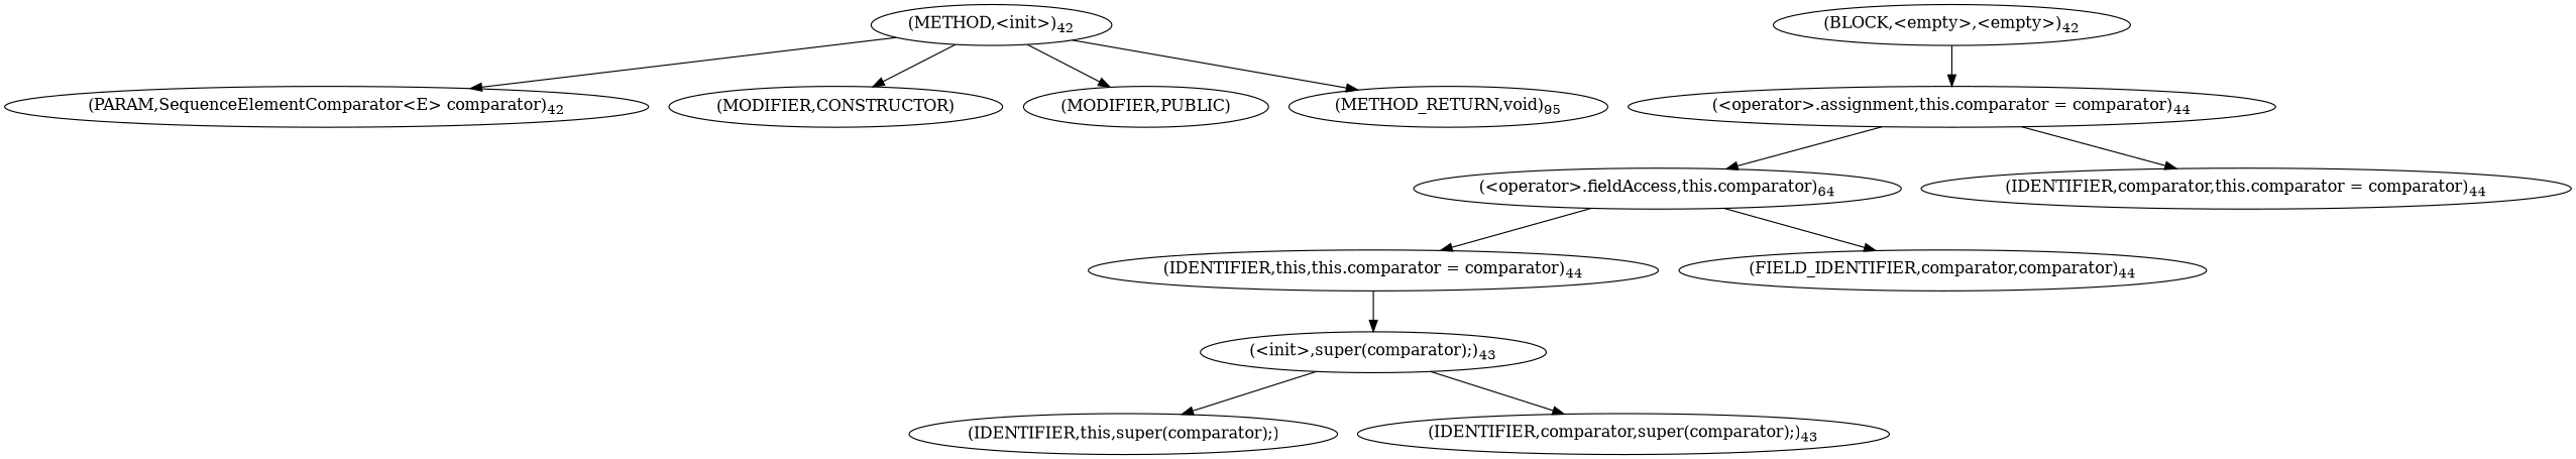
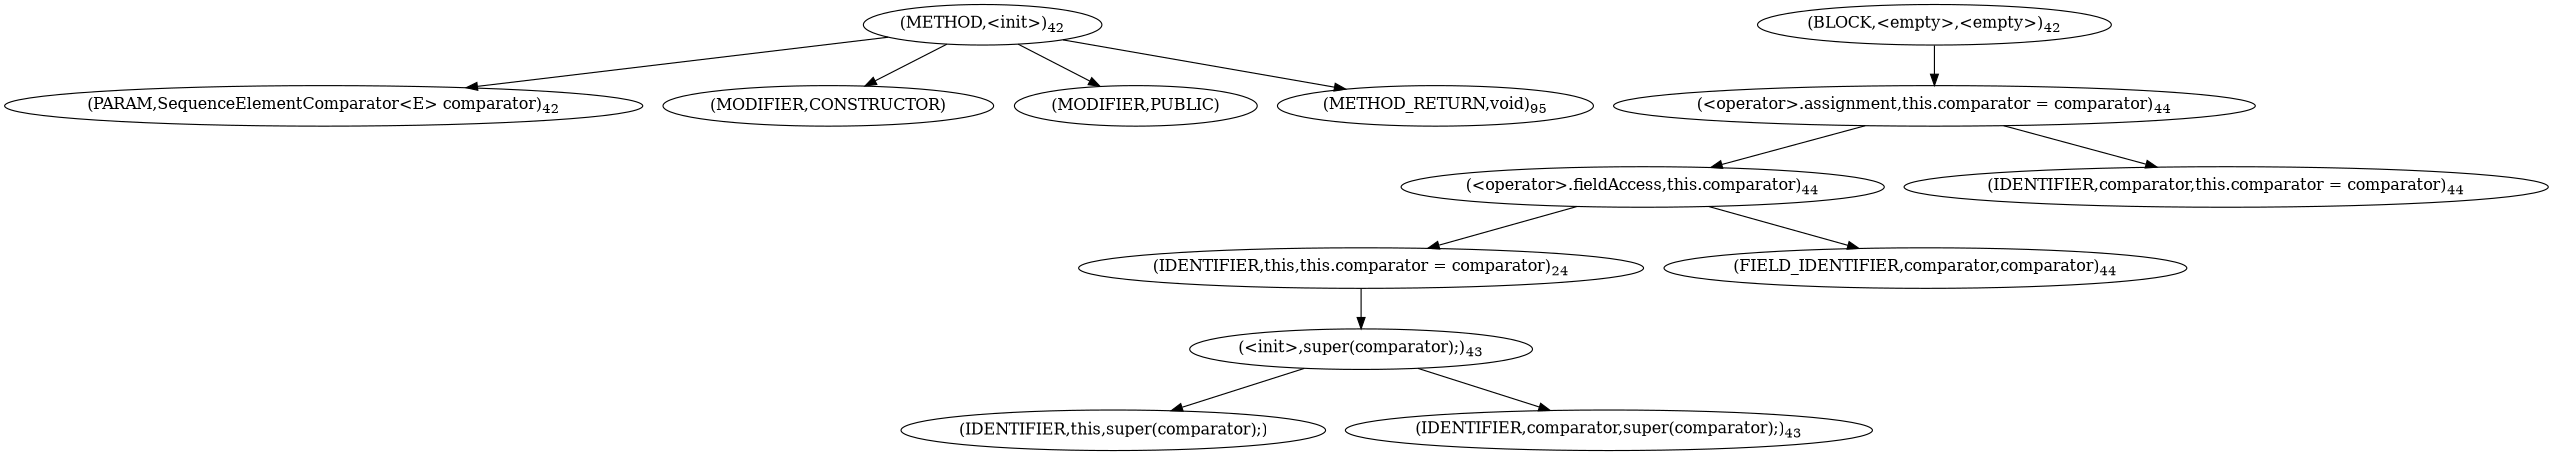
  digraph {
    n1 [label=<(METHOD,&lt;init&gt;)<SUB>42</SUB>>]
    n2 [label=<(PARAM,SequenceElementComparator&lt;E&gt; comparator)<SUB>42</SUB>>]
    n3 [label=<(MODIFIER,CONSTRUCTOR)>]
    n4 [label=<(MODIFIER,PUBLIC)>]
    n5 [label=<(METHOD_RETURN,void)<SUB>95</SUB>>]
    n6 [label=<(BLOCK,&lt;empty&gt;,&lt;empty&gt;)<SUB>42</SUB>>]
    n7 [label=<(&lt;operator&gt;.assignment,this.comparator = comparator)<SUB>44</SUB>>]
    n8 [label=<(&lt;init&gt;,super(comparator);)<SUB>43</SUB>>]
    n9 [label=<(IDENTIFIER,this,super(comparator);)>]
    n10 [label=<(IDENTIFIER,comparator,super(comparator);)<SUB>43</SUB>>]
-   n11 [label=<(&lt;operator&gt;.fieldAccess,this.comparator)<SUB>64</SUB>>]
+   n11 [label=<(&lt;operator&gt;.fieldAccess,this.comparator)<SUB>44</SUB>>]
    n12 [label=<(IDENTIFIER,comparator,this.comparator = comparator)<SUB>44</SUB>>]
-   n13 [label=<(IDENTIFIER,this,this.comparator = comparator)<SUB>44</SUB>>]
+   n13 [label=<(IDENTIFIER,this,this.comparator = comparator)<SUB>24</SUB>>]
    n14 [label=<(FIELD_IDENTIFIER,comparator,comparator)<SUB>44</SUB>>]
    n1 -> n2
    n1 -> n3
    n1 -> n4
    n1 -> n5
    n6 -> n7
    n7 -> n11
    n7 -> n12
    n8 -> n9
    n8 -> n10
    n11 -> n13
    n11 -> n14
    n13 -> n8
  }
